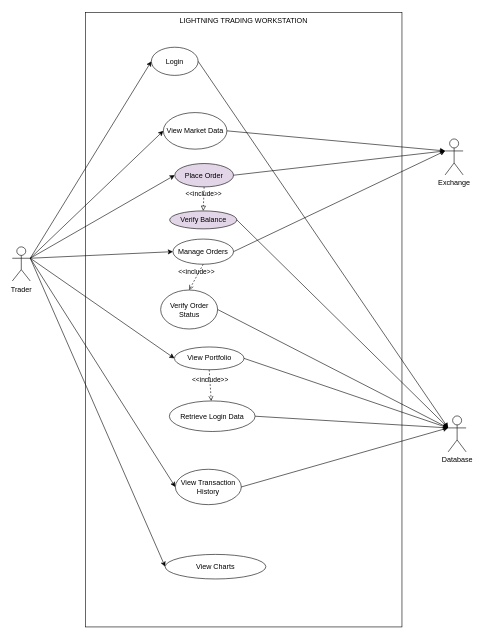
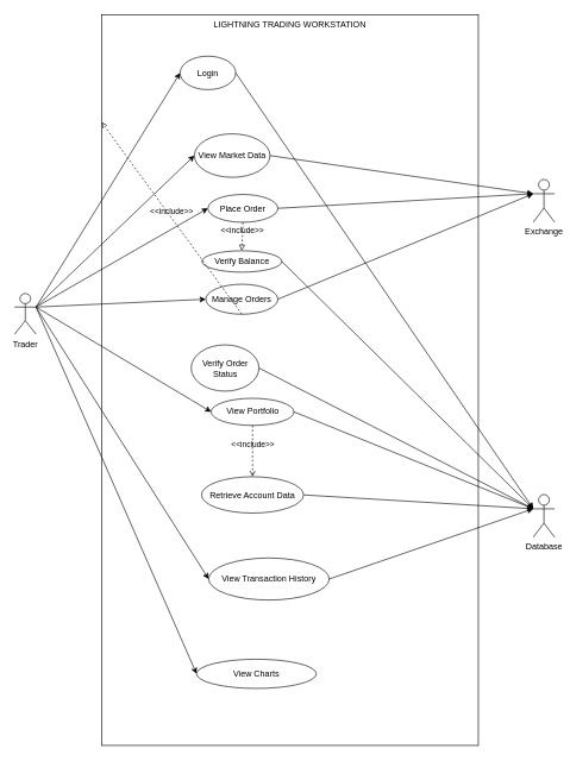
  <mxCell id="0" />
  <mxCell id="1" parent="0" />
  <mxCell id="2" style="edgeStyle=none;shape=connector;rounded=0;orthogonalLoop=1;jettySize=auto;html=1;exitX=1;exitY=0.333;exitDx=0;exitDy=0;exitPerimeter=0;entryX=0;entryY=0.5;entryDx=0;entryDy=0;strokeColor=default;align=center;verticalAlign=middle;fontFamily=Helvetica;fontSize=11;fontColor=default;labelBackgroundColor=default;endArrow=classic;" edge="1" parent="1" source="10" target="15"><mxGeometry relative="1" as="geometry" /></mxCell>
  <mxCell id="3" style="edgeStyle=none;shape=connector;rounded=0;orthogonalLoop=1;jettySize=auto;html=1;exitX=1;exitY=0.333;exitDx=0;exitDy=0;exitPerimeter=0;entryX=0;entryY=0.5;entryDx=0;entryDy=0;strokeColor=default;align=center;verticalAlign=middle;fontFamily=Helvetica;fontSize=11;fontColor=default;labelBackgroundColor=default;endArrow=classic;" edge="1" parent="1" source="10" target="12"><mxGeometry relative="1" as="geometry" /></mxCell>
  <mxCell id="4" style="edgeStyle=none;shape=connector;rounded=0;orthogonalLoop=1;jettySize=auto;html=1;exitX=1;exitY=0.333;exitDx=0;exitDy=0;exitPerimeter=0;entryX=0;entryY=0.5;entryDx=0;entryDy=0;strokeColor=default;align=center;verticalAlign=middle;fontFamily=Helvetica;fontSize=11;fontColor=default;labelBackgroundColor=default;endArrow=classic;" edge="1" parent="1" source="10" target="16"><mxGeometry relative="1" as="geometry" /></mxCell>
  <mxCell id="5" value="LIGHTNING TRADING WORKSTATION" style="rounded=0;whiteSpace=wrap;html=1;verticalAlign=top;fillColor=none;" vertex="1" parent="1"><mxGeometry x="142" y="20" width="528" height="1025" as="geometry" /></mxCell>
  <mxCell id="6" style="edgeStyle=none;shape=connector;rounded=0;orthogonalLoop=1;jettySize=auto;html=1;exitX=1;exitY=0.333;exitDx=0;exitDy=0;exitPerimeter=0;entryX=0;entryY=0.5;entryDx=0;entryDy=0;strokeColor=default;align=center;verticalAlign=middle;fontFamily=Helvetica;fontSize=11;fontColor=default;labelBackgroundColor=default;endArrow=classic;" edge="1" parent="1" source="10" target="17"><mxGeometry relative="1" as="geometry" /></mxCell>
  <mxCell id="7" style="edgeStyle=none;shape=connector;rounded=0;orthogonalLoop=1;jettySize=auto;html=1;exitX=1;exitY=0.333;exitDx=0;exitDy=0;exitPerimeter=0;entryX=0;entryY=0.5;entryDx=0;entryDy=0;strokeColor=default;align=center;verticalAlign=middle;fontFamily=Helvetica;fontSize=11;fontColor=default;labelBackgroundColor=default;endArrow=classic;" edge="1" parent="1" source="10" target="18"><mxGeometry relative="1" as="geometry" /></mxCell>
  <mxCell id="8" style="edgeStyle=none;shape=connector;rounded=0;orthogonalLoop=1;jettySize=auto;html=1;exitX=1;exitY=0.333;exitDx=0;exitDy=0;exitPerimeter=0;entryX=0;entryY=0.5;entryDx=0;entryDy=0;strokeColor=default;align=center;verticalAlign=middle;fontFamily=Helvetica;fontSize=11;fontColor=default;labelBackgroundColor=default;endArrow=classic;" edge="1" parent="1" source="10" target="19"><mxGeometry relative="1" as="geometry" /></mxCell>
  <mxCell id="9" style="edgeStyle=none;shape=connector;rounded=0;orthogonalLoop=1;jettySize=auto;html=1;exitX=1;exitY=0.333;exitDx=0;exitDy=0;exitPerimeter=0;entryX=0;entryY=0.5;entryDx=0;entryDy=0;strokeColor=default;align=center;verticalAlign=middle;fontFamily=Helvetica;fontSize=11;fontColor=default;labelBackgroundColor=default;endArrow=classic;" edge="1" parent="1" source="10" target="14"><mxGeometry relative="1" as="geometry" /></mxCell>
  <mxCell id="10" value="Trader" style="shape=umlActor;verticalLabelPosition=bottom;verticalAlign=top;html=1;" vertex="1" parent="1"><mxGeometry x="20" y="411" width="30" height="57" as="geometry" /></mxCell>
- <mxCell id="11" value="Exchange" style="shape=umlActor;verticalLabelPosition=bottom;verticalAlign=top;html=1;outlineConnect=0;" vertex="1" parent="1"><mxGeometry x="742" y="231" width="30" height="60" as="geometry" /></mxCell>
+ <mxCell id="11" value="Exchange" style="shape=umlActor;verticalLabelPosition=bottom;verticalAlign=top;html=1;outlineConnect=0;" vertex="1" parent="1"><mxGeometry x="747" y="251" width="30" height="60" as="geometry" /></mxCell>
  <mxCell id="12" value="Login" style="ellipse;whiteSpace=wrap;html=1;" vertex="1" parent="1"><mxGeometry x="252" y="78" width="78" height="47" as="geometry" /></mxCell>
  <mxCell id="13" style="edgeStyle=none;shape=connector;rounded=0;orthogonalLoop=1;jettySize=auto;html=1;exitX=1;exitY=0.5;exitDx=0;exitDy=0;strokeColor=default;align=center;verticalAlign=middle;fontFamily=Helvetica;fontSize=11;fontColor=default;labelBackgroundColor=default;endArrow=classic;entryX=0;entryY=0.333;entryDx=0;entryDy=0;entryPerimeter=0;" edge="1" parent="1" source="14" target="11"><mxGeometry relative="1" as="geometry"><mxPoint x="706.059" y="217.588" as="targetPoint" /></mxGeometry></mxCell>
  <mxCell id="14" value="View Market Data" style="ellipse;whiteSpace=wrap;html=1;" vertex="1" parent="1"><mxGeometry x="272" y="187" width="106" height="61" as="geometry" /></mxCell>
- <mxCell id="15" value="Place Order" style="ellipse;whiteSpace=wrap;html=1;fillColor=#e1d5e7;" vertex="1" parent="1"><mxGeometry x="291" y="272" width="98" height="39" as="geometry" /></mxCell>
+ <mxCell id="15" value="Place Order" style="ellipse;whiteSpace=wrap;html=1;" vertex="1" parent="1"><mxGeometry x="291" y="272" width="98" height="39" as="geometry" /></mxCell>
  <mxCell id="16" value="Manage Orders" style="ellipse;whiteSpace=wrap;html=1;" vertex="1" parent="1"><mxGeometry x="288" y="398" width="101" height="42" as="geometry" /></mxCell>
- <mxCell id="17" value="View Portfolio" style="ellipse;whiteSpace=wrap;html=1;" vertex="1" parent="1"><mxGeometry x="290.5" y="578" width="116" height="38" as="geometry" /></mxCell>
- <mxCell id="18" value="View Transaction History" style="ellipse;whiteSpace=wrap;html=1;" vertex="1" parent="1"><mxGeometry x="292" y="782" width="110" height="59" as="geometry" /></mxCell>
+ <mxCell id="17" value="View Portfolio" style="ellipse;whiteSpace=wrap;html=1;" vertex="1" parent="1"><mxGeometry x="295.5" y="558" width="116" height="38" as="geometry" /></mxCell>
+ <mxCell id="18" value="View Transaction History" style="ellipse;whiteSpace=wrap;html=1;" vertex="1" parent="1"><mxGeometry x="292" y="782" width="169" height="59" as="geometry" /></mxCell>
  <mxCell id="19" value="View Charts" style="ellipse;whiteSpace=wrap;html=1;" vertex="1" parent="1"><mxGeometry x="275" y="924" width="168" height="41" as="geometry" /></mxCell>
- <mxCell id="20" value="Verify Balance" style="ellipse;whiteSpace=wrap;html=1;fillColor=#e1d5e7;" vertex="1" parent="1"><mxGeometry x="282.5" y="351" width="112" height="30" as="geometry" /></mxCell>
+ <mxCell id="20" value="Verify Balance" style="ellipse;whiteSpace=wrap;html=1;" vertex="1" parent="1"><mxGeometry x="282.5" y="351" width="112" height="30" as="geometry" /></mxCell>
  <mxCell id="21" value="Verify Order Status" style="ellipse;whiteSpace=wrap;html=1;" vertex="1" parent="1"><mxGeometry x="267.5" y="483" width="95" height="65" as="geometry" /></mxCell>
  <mxCell id="22" style="edgeStyle=none;shape=connector;rounded=0;orthogonalLoop=1;jettySize=auto;html=1;exitX=1;exitY=0.5;exitDx=0;exitDy=0;strokeColor=default;align=center;verticalAlign=middle;fontFamily=Helvetica;fontSize=11;fontColor=default;labelBackgroundColor=default;endArrow=classic;entryX=0;entryY=0.333;entryDx=0;entryDy=0;entryPerimeter=0;" edge="1" parent="1" source="23" target="27"><mxGeometry relative="1" as="geometry"><mxPoint x="753.118" y="670.294" as="targetPoint" /></mxGeometry></mxCell>
- <mxCell id="23" value="Retrieve Login Data" style="ellipse;whiteSpace=wrap;html=1;" vertex="1" parent="1"><mxGeometry x="282" y="668" width="143" height="51" as="geometry" /></mxCell>
+ <mxCell id="23" value="Retrieve Account Data" style="ellipse;whiteSpace=wrap;html=1;" vertex="1" parent="1"><mxGeometry x="282" y="668" width="143" height="51" as="geometry" /></mxCell>
  <mxCell id="24" value="&amp;lt;&amp;lt;include&amp;gt;&amp;gt;" style="html=1;verticalAlign=bottom;labelBackgroundColor=none;endArrow=block;endFill=0;dashed=1;rounded=0;strokeColor=default;align=center;fontFamily=Helvetica;fontSize=11;fontColor=default;exitX=0.5;exitY=1;exitDx=0;exitDy=0;entryX=0.5;entryY=0;entryDx=0;entryDy=0;" edge="1" parent="1" source="15" target="20"><mxGeometry width="160" relative="1" as="geometry"><mxPoint x="356" y="246" as="sourcePoint" /><mxPoint x="516" y="246" as="targetPoint" /></mxGeometry></mxCell>
  <mxCell id="25" value="&amp;lt;&amp;lt;include&amp;gt;&amp;gt;" style="html=1;verticalAlign=bottom;labelBackgroundColor=none;endArrow=open;endFill=0;dashed=1;rounded=0;strokeColor=default;align=center;fontFamily=Helvetica;fontSize=11;fontColor=default;exitX=0.5;exitY=1;exitDx=0;exitDy=0;" edge="1" parent="1" source="17" target="23"><mxGeometry width="160" relative="1" as="geometry"><mxPoint x="445" y="500" as="sourcePoint" /><mxPoint x="605" y="500" as="targetPoint" /></mxGeometry></mxCell>
- <mxCell id="26" value="&amp;lt;&amp;lt;include&amp;gt;&amp;gt;" style="html=1;verticalAlign=bottom;labelBackgroundColor=none;endArrow=open;endFill=0;dashed=1;rounded=0;strokeColor=default;align=center;fontFamily=Helvetica;fontSize=11;fontColor=default;exitX=0.5;exitY=1;exitDx=0;exitDy=0;entryX=0.5;entryY=0;entryDx=0;entryDy=0;" edge="1" parent="1" source="16" target="21"><mxGeometry width="160" relative="1" as="geometry"><mxPoint x="454" y="530" as="sourcePoint" /><mxPoint x="614" y="530" as="targetPoint" /></mxGeometry></mxCell>
+ <mxCell id="26" value="&amp;lt;&amp;lt;include&amp;gt;&amp;gt;" style="html=1;verticalAlign=bottom;labelBackgroundColor=none;endArrow=open;endFill=0;dashed=1;rounded=0;strokeColor=default;align=center;fontFamily=Helvetica;fontSize=11;fontColor=default;exitX=0.5;exitY=1;exitDx=0;exitDy=0;" edge="1" parent="1" source="16" target="5"><mxGeometry width="160" relative="1" as="geometry"><mxPoint x="454" y="530" as="sourcePoint" /><mxPoint x="614" y="530" as="targetPoint" /></mxGeometry></mxCell>
  <mxCell id="27" value="Database" style="shape=umlActor;verticalLabelPosition=bottom;verticalAlign=top;html=1;outlineConnect=0;" vertex="1" parent="1"><mxGeometry x="747" y="693" width="30" height="60" as="geometry" /></mxCell>
  <mxCell id="28" style="edgeStyle=none;shape=connector;rounded=0;orthogonalLoop=1;jettySize=auto;html=1;exitX=1;exitY=0.5;exitDx=0;exitDy=0;entryX=0;entryY=0.333;entryDx=0;entryDy=0;entryPerimeter=0;strokeColor=default;align=center;verticalAlign=middle;fontFamily=Helvetica;fontSize=11;fontColor=default;labelBackgroundColor=default;endArrow=classic;" edge="1" parent="1" source="12" target="27"><mxGeometry relative="1" as="geometry" /></mxCell>
  <mxCell id="29" style="edgeStyle=none;shape=connector;rounded=0;orthogonalLoop=1;jettySize=auto;html=1;exitX=1;exitY=0.5;exitDx=0;exitDy=0;entryX=0;entryY=0.333;entryDx=0;entryDy=0;entryPerimeter=0;strokeColor=default;align=center;verticalAlign=middle;fontFamily=Helvetica;fontSize=11;fontColor=default;labelBackgroundColor=default;endArrow=classic;" edge="1" parent="1" source="15" target="11"><mxGeometry relative="1" as="geometry" /></mxCell>
  <mxCell id="30" style="edgeStyle=none;shape=connector;rounded=0;orthogonalLoop=1;jettySize=auto;html=1;exitX=1;exitY=0.5;exitDx=0;exitDy=0;entryX=0;entryY=0.333;entryDx=0;entryDy=0;entryPerimeter=0;strokeColor=default;align=center;verticalAlign=middle;fontFamily=Helvetica;fontSize=11;fontColor=default;labelBackgroundColor=default;endArrow=classic;" edge="1" parent="1" source="16" target="11"><mxGeometry relative="1" as="geometry" /></mxCell>
  <mxCell id="31" style="edgeStyle=none;shape=connector;rounded=0;orthogonalLoop=1;jettySize=auto;html=1;exitX=1;exitY=0.5;exitDx=0;exitDy=0;entryX=0;entryY=0.333;entryDx=0;entryDy=0;entryPerimeter=0;strokeColor=default;align=center;verticalAlign=middle;fontFamily=Helvetica;fontSize=11;fontColor=default;labelBackgroundColor=default;endArrow=classic;" edge="1" parent="1" source="17" target="27"><mxGeometry relative="1" as="geometry" /></mxCell>
  <mxCell id="32" style="edgeStyle=none;shape=connector;rounded=0;orthogonalLoop=1;jettySize=auto;html=1;exitX=1;exitY=0.5;exitDx=0;exitDy=0;entryX=0;entryY=0.333;entryDx=0;entryDy=0;entryPerimeter=0;strokeColor=default;align=center;verticalAlign=middle;fontFamily=Helvetica;fontSize=11;fontColor=default;labelBackgroundColor=default;endArrow=classic;" edge="1" parent="1" source="18" target="27"><mxGeometry relative="1" as="geometry" /></mxCell>
  <mxCell id="33" style="edgeStyle=none;shape=connector;rounded=0;orthogonalLoop=1;jettySize=auto;html=1;exitX=1;exitY=0.5;exitDx=0;exitDy=0;entryX=0;entryY=0.333;entryDx=0;entryDy=0;entryPerimeter=0;strokeColor=default;align=center;verticalAlign=middle;fontFamily=Helvetica;fontSize=11;fontColor=default;labelBackgroundColor=default;endArrow=classic;" edge="1" parent="1" source="20" target="27"><mxGeometry relative="1" as="geometry" /></mxCell>
  <mxCell id="34" style="edgeStyle=none;shape=connector;rounded=0;orthogonalLoop=1;jettySize=auto;html=1;exitX=1;exitY=0.5;exitDx=0;exitDy=0;entryX=0;entryY=0.333;entryDx=0;entryDy=0;entryPerimeter=0;strokeColor=default;align=center;verticalAlign=middle;fontFamily=Helvetica;fontSize=11;fontColor=default;labelBackgroundColor=default;endArrow=classic;" edge="1" parent="1" source="21" target="27"><mxGeometry relative="1" as="geometry" /></mxCell>
